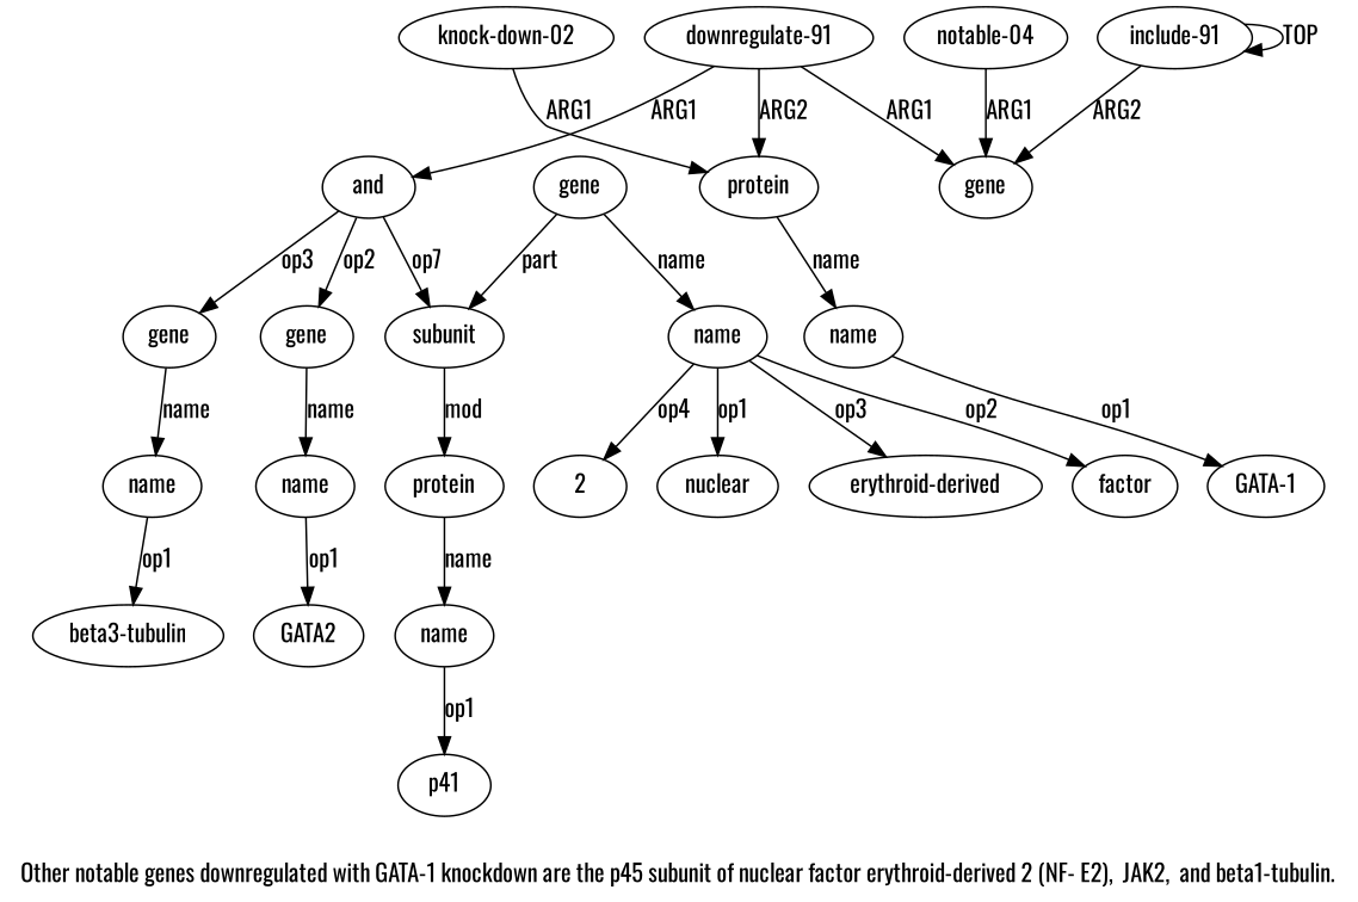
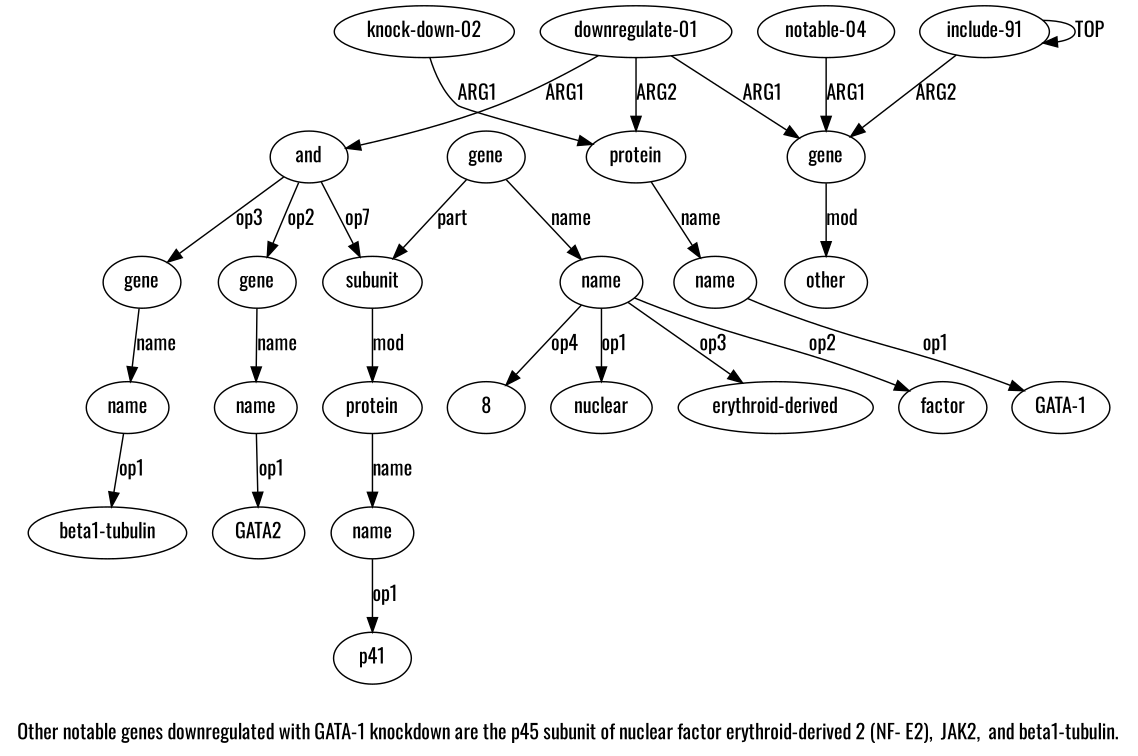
  digraph {
    fontname=Oswald
    label="Other notable genes downregulated with GATA-1 knockdown are the p45 subunit of nuclear factor erythroid-derived 2 (NF- E2),  JAK2,  and beta1-tubulin."
    node [color=black fontname=Oswald gold_ind=-1 gold_label=name test_ind=-1 test_label=name]
    edge [color=black fontname=Oswald gold_label=op1 test_label=op1]
    n1 [gold_label=JAK2 label=GATA2 test_label=JAK2]
-   n2 [gold_label="beta1-tubulin" label="beta3-tubulin" test_label="beta1-tubulin"]
-   n3 [gold_label=2 label=2 test_label=2]
+   n2 [gold_label="beta1-tubulin" label="beta1-tubulin" test_label="beta1-tubulin"]
+   n3 [gold_label=2 label=8 test_label=2]
    n4 [gold_label=nuclear label=nuclear test_label=nuclear]
    n5 [gold_label="erythroid-derived" label="erythroid-derived" test_label="erythroid-derived"]
    n6 [gold_ind=15 gold_label=protein label=protein test_ind=15 test_label=protein]
    n7 [gold_ind=16 label=name test_ind=16]
    n8 [gold_label="GATA-1" label="GATA-1" test_label="GATA-1"]
-   n9 [gold_ind=14 gold_label="downregulate-01" label="downregulate-91" test_ind=14 test_label="downregulate-01"]
+   n9 [gold_ind=14 gold_label="downregulate-01" label="downregulate-01" test_ind=14 test_label="downregulate-01"]
    n10 [gold_ind=11 gold_label=gene label=gene test_ind=11 test_label=gene]
    n11 [gold_ind=1 gold_label=and label=and test_ind=1 test_label=and]
+   n12 [gold_ind=12 gold_label=other label=other test_ind=12 test_label=other]
    n13 [gold_ind=17 gold_label="knock-down-02" label="knock-down-02" test_ind=17 test_label="knock-down-02"]
    n14 [gold_ind=10 label=name test_ind=10]
    n15 [gold_ind=13 gold_label="notable-04" label="notable-04" test_ind=13 test_label="notable-04"]
    n16 [gold_ind=2 gold_label=subunit label=subunit test_ind=2 test_label=subunit]
    n17 [gold_ind=7 gold_label=gene label=gene test_ind=7 test_label=gene]
    n18 [gold_ind=9 gold_label=gene label=gene test_ind=9 test_label=gene]
    n19 [gold_ind=5 gold_label=protein label=protein test_ind=5 test_label=protein]
    n20 [gold_ind=8 label=name test_ind=8]
    n21 [gold_ind=6 label=name test_ind=6]
    n22 [gold_ind=0 gold_label="include-91" label="include-91" test_ind=0 test_label="include-91"]
    n23 [gold_ind=3 gold_label=gene label=gene test_ind=3 test_label=gene]
    n24 [gold_ind=4 label=name test_ind=4]
    n25 [gold_label=factor label=factor test_label=factor]
    n26 [gold_label=p45 label=p41 test_label=p45]
    n6 -> n7 [gold_label=name label=name test_label=name]
    n7 -> n8 [label=op1]
    n9 -> n6 [gold_label=ARG2 label=ARG2 test_label=ARG2]
    n9 -> n10 [gold_label=ARG1 label=ARG1 test_label=ARG1]
    n9 -> n11 [gold_label=ARG1 label=ARG1 test_label=ARG1]
+   n10 -> n12 [gold_label=mod label=mod test_label=mod]
    n11 -> n16 [label=op7]
    n11 -> n17 [gold_label=op2 label=op2 test_label=op2]
    n11 -> n18 [gold_label=op3 label=op3 test_label=op3]
    n13 -> n6 [gold_label=ARG1 label=ARG1 test_label=ARG1]
    n14 -> n2 [label=op1]
    n15 -> n10 [gold_label=ARG1 label=ARG1 test_label=ARG1]
    n16 -> n19 [gold_label=mod label=mod test_label=mod]
    n17 -> n20 [gold_label=name label=name test_label=name]
    n18 -> n14 [gold_label=name label=name test_label=name]
    n19 -> n21 [gold_label=name label=name test_label=name]
    n20 -> n1 [label=op1]
    n21 -> n26 [label=op1]
    n22 -> n10 [gold_label=ARG2 label=ARG2 test_label=ARG2]
    n22 -> n22 [gold_label=TOP label=TOP test_label=TOP]
    n23 -> n16 [gold_label=part label=part test_label=part]
    n23 -> n24 [gold_label=name label=name test_label=name]
    n24 -> n3 [gold_label=op4 label=op4 test_label=op4]
    n24 -> n4 [label=op1]
    n24 -> n5 [gold_label=op3 label=op3 test_label=op3]
    n24 -> n25 [gold_label=op2 label=op2 test_label=op2]
  }
